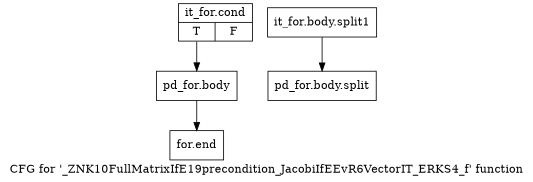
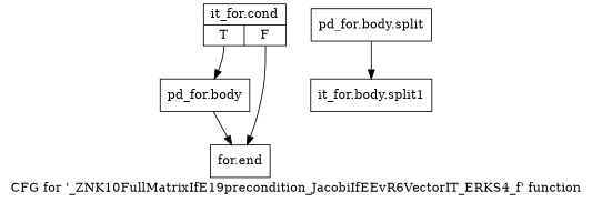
  digraph {
    label="CFG for '_ZNK10FullMatrixIfE19precondition_JacobiIfEEvR6VectorIT_ERKS4_f' function"
    node [shape=record]
    n1 [label="{it_for.cond|{<s0>T|<s1>F}}"]
    n2 [label="{pd_for.body}"]
    n3 [label="{for.end}"]
    n4 [label="{it_for.body.split1}"]
    n5 [label="{pd_for.body.split}"]
    n1 -> n2 [tailport=s0]
+   n1 -> n3 [tailport=s1]
    n2 -> n3
-   n4 -> n5
+   n5 -> n4
  }
